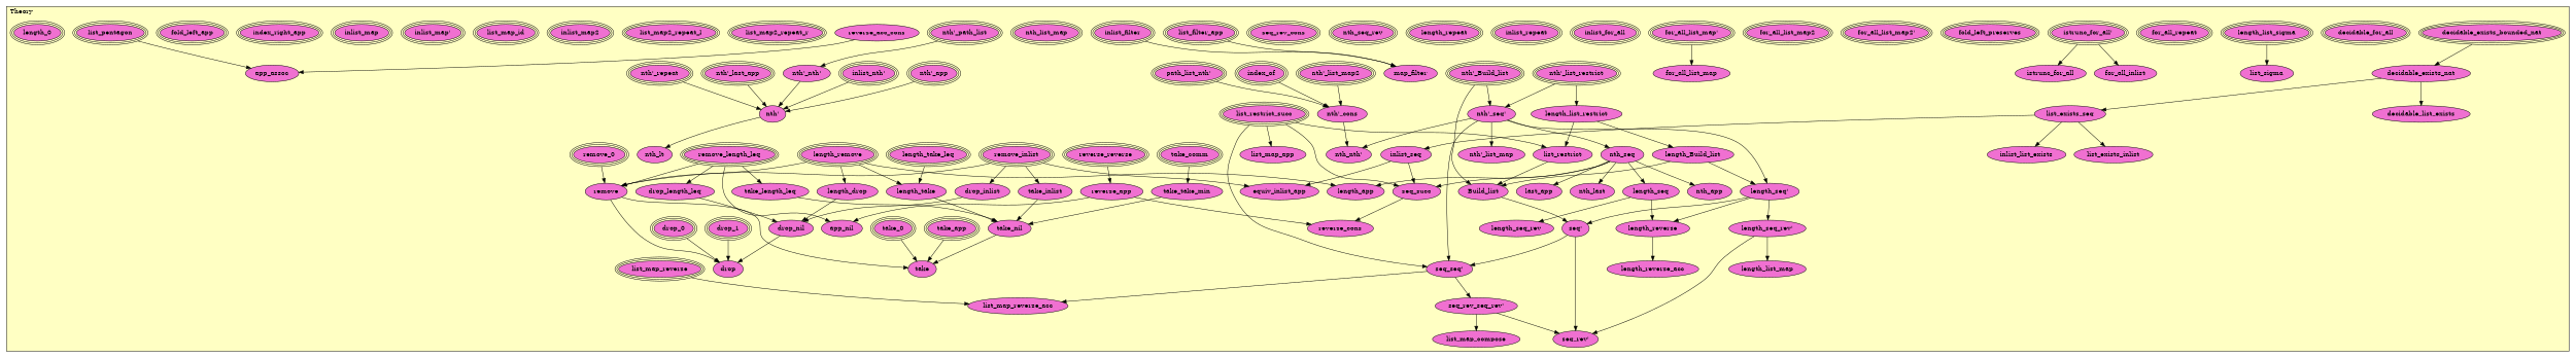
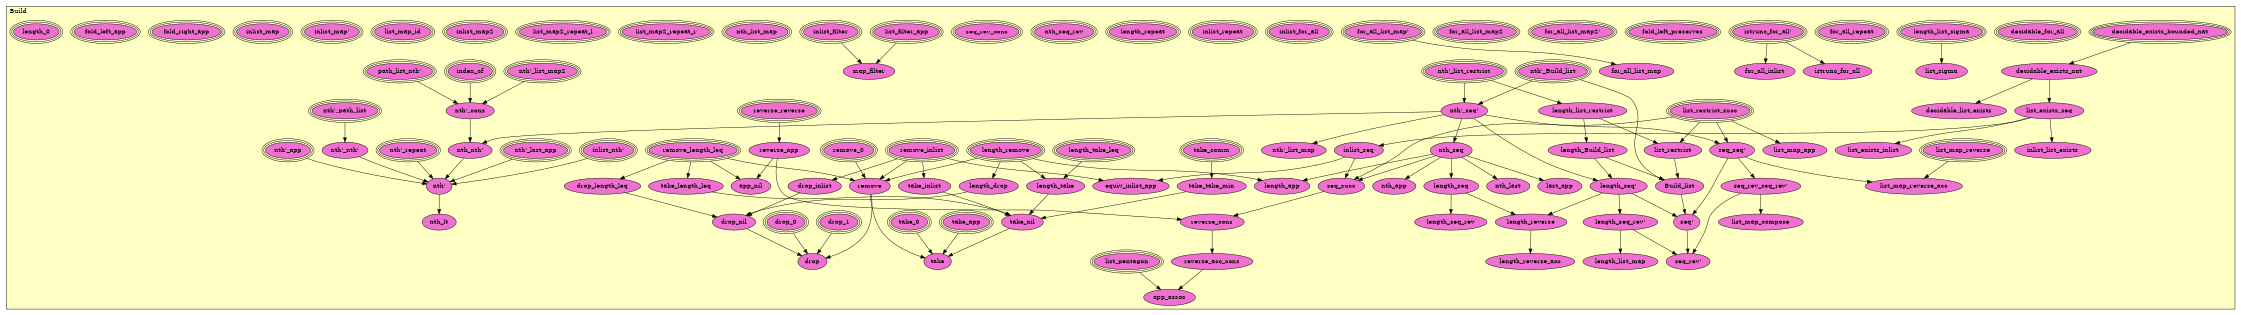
  digraph {
    node [fillcolor="#F070D1" style=filled]
    n1 [label=decidable_exists_bounded_nat peripheries=3]
    n2 [label=decidable_exists_nat]
    n3 [label=list_exists_seq]
    n4 [label=list_exists_inlist]
    n5 [label=inlist_list_exists]
    n6 [label=decidable_list_exists]
    n7 [label=decidable_for_all peripheries=3]
    n8 [label=length_list_sigma peripheries=3]
    n9 [label=list_sigma]
    n10 [label=for_all_repeat peripheries=3]
    n11 [label="istrunc_for_all'" peripheries=3]
    n12 [label=istrunc_for_all]
    n13 [label=fold_left_preserves peripheries=3]
    n14 [label="for_all_list_map2'" peripheries=3]
    n15 [label=for_all_list_map2 peripheries=3]
    n16 [label="for_all_list_map'" peripheries=3]
    n17 [label=for_all_list_map]
    n18 [label=inlist_for_all peripheries=3]
    n19 [label=for_all_inlist]
    n20 [label=list_restrict_succ peripheries=3]
    n21 [label=inlist_repeat peripheries=3]
    n22 [label=length_repeat peripheries=3]
    n23 [label="nth'_list_restrict" peripheries=3]
    n24 [label=length_list_restrict]
    n25 [label=list_restrict]
    n26 [label="nth'_Build_list" peripheries=3]
    n27 [label=length_Build_list]
    n28 [label=Build_list]
    n29 [label=inlist_seq]
    n30 [label="nth'_seq'"]
    n31 [label=nth_seq]
    n32 [label=nth_seq_rev peripheries=3]
    n33 [label="seq_seq'"]
    n34 [label="seq_rev_seq_rev'"]
    n35 [label="length_seq'"]
    n36 [label="length_seq_rev'"]
    n37 [label="seq'"]
    n38 [label="seq_rev'"]
    n39 [label=seq_succ]
    n40 [label=seq_rev_cons peripheries=3]
    n41 [label=length_seq]
    n42 [label=length_seq_rev]
    n43 [label=list_filter_app peripheries=3]
    n44 [label=inlist_filter peripheries=3]
    n45 [label=map_filter]
    n46 [label=remove_inlist peripheries=3]
    n47 [label=length_remove peripheries=3]
    n48 [label=remove_length_leq peripheries=3]
    n49 [label=remove_0 peripheries=3]
    n50 [label=remove]
    n51 [label=take_app peripheries=3]
    n52 [label=take_comm peripheries=3]
    n53 [label=take_take_min]
    n54 [label=take_inlist]
    n55 [label=length_take_leq peripheries=3]
    n56 [label=length_take]
    n57 [label=take_length_leq]
    n58 [label=take_nil]
    n59 [label=take_0 peripheries=3]
    n60 [label=take]
    n61 [label=drop_inlist]
    n62 [label=length_drop]
    n63 [label=drop_length_leq]
    n64 [label=drop_nil]
    n65 [label=drop_1 peripheries=3]
    n66 [label=drop_0 peripheries=3]
    n67 [label=drop]
    n68 [label="nth'_last_app" peripheries=3]
    n69 [label=last_app]
    n70 [label=nth_last]
    n71 [label=nth_app]
    n72 [label="path_list_nth'" peripheries=3]
    n73 [label="nth'_repeat" peripheries=3]
    n74 [label="nth'_list_map2" peripheries=3]
    n75 [label="nth'_list_map"]
    n76 [label=nth_list_map peripheries=3]
    n77 [label=index_of peripheries=3]
    n78 [label="nth'_app" peripheries=3]
    n79 [label="nth'_cons"]
    n80 [label="nth_nth'"]
    n81 [label="inlist_nth'" peripheries=3]
    n82 [label="nth'_path_list" peripheries=3]
    n83 [label="nth'_nth'"]
    n84 [label="nth'"]
    n85 [label=nth_lt]
    n86 [label=reverse_reverse peripheries=3]
    n87 [label=reverse_app]
    n88 [label=reverse_cons]
    n89 [label=reverse_acc_cons]
    n90 [label=list_map_reverse peripheries=3]
    n91 [label=list_map_reverse_acc]
    n92 [label=length_reverse]
    n93 [label=length_reverse_acc]
    n94 [label=list_map2_repeat_r peripheries=3]
    n95 [label=list_map2_repeat_l peripheries=3]
    n96 [label=inlist_map2 peripheries=3]
    n97 [label=list_map_compose]
    n98 [label=list_map_id peripheries=3]
    n99 [label=list_map_app]
    n100 [label="inlist_map'" peripheries=3]
    n101 [label=inlist_map peripheries=3]
    n102 [label=length_list_map]
-   n103 [label=index_right_app peripheries=3]
+   n103 [label=fold_right_app peripheries=3]
    n104 [label=fold_left_app peripheries=3]
    n105 [label=equiv_inlist_app]
    n106 [label=length_app]
    n107 [label=list_pentagon peripheries=3]
    n108 [label=app_assoc]
    n109 [label=app_nil]
    n110 [label=length_0 peripheries=3]
    subgraph cluster_1 {
      fillcolor="#FFFFC3"
-     label=Theory
+     label=Build
      labeljust=l
      style=filled
      n1
      n2
      n3
      n4
      n5
      n6
      n7
      n8
      n9
      n10
      n11
      n12
      n13
      n14
      n15
      n16
      n17
      n18
      n19
      n20
      n21
      n22
      n23
      n24
      n25
      n26
      n27
      n28
      n29
      n30
      n31
      n32
      n33
      n34
      n35
      n36
      n37
      n38
      n39
      n40
      n41
      n42
      n43
      n44
      n45
      n46
      n47
      n48
      n49
      n50
      n51
      n52
      n53
      n54
      n55
      n56
      n57
      n58
      n59
      n60
      n61
      n62
      n63
      n64
      n65
      n66
      n67
      n68
      n69
      n70
      n71
      n72
      n73
      n74
      n75
      n76
      n77
      n78
      n79
      n80
      n81
      n82
      n83
      n84
      n85
      n86
      n87
      n88
      n89
      n90
      n91
      n92
      n93
      n94
      n95
      n96
      n97
      n98
      n99
      n100
      n101
      n102
      n103
      n104
      n105
      n106
      n107
      n108
      n109
      n110
    }
    n1 -> n2
    n2 -> n3
    n2 -> n6
    n3 -> n4
    n3 -> n5
    n3 -> n29
    n8 -> n9
    n11 -> n12
    n11 -> n19
    n16 -> n17
    n20 -> n25
    n20 -> n33
    n20 -> n39
    n20 -> n99
    n23 -> n24
    n23 -> n30
    n24 -> n25
    n24 -> n27
    n25 -> n28
    n26 -> n28
    n26 -> n30
    n27 -> n28
    n27 -> n35
    n28 -> n37
    n29 -> n39
    n29 -> n105
    n30 -> n31
    n30 -> n33
    n30 -> n35
    n30 -> n75
    n30 -> n80
    n31 -> n39
    n31 -> n41
    n31 -> n69
    n31 -> n70
    n31 -> n71
    n31 -> n106
    n33 -> n34
-   n37 -> n33
+   n33 -> n37
    n33 -> n91
    n34 -> n38
    n34 -> n97
    n35 -> n36
    n35 -> n37
    n35 -> n92
    n36 -> n38
    n36 -> n102
    n37 -> n38
    n39 -> n88
    n41 -> n42
    n41 -> n92
    n43 -> n45
    n44 -> n45
    n46 -> n50
    n46 -> n54
    n46 -> n61
    n46 -> n105
    n47 -> n50
    n47 -> n56
    n47 -> n62
    n47 -> n106
    n48 -> n50
    n48 -> n57
    n48 -> n63
    n48 -> n109
    n49 -> n50
    n50 -> n60
    n50 -> n67
    n51 -> n60
    n52 -> n53
    n53 -> n58
    n54 -> n58
    n55 -> n56
    n56 -> n58
    n57 -> n58
    n58 -> n60
    n59 -> n60
    n61 -> n64
    n62 -> n64
    n63 -> n64
    n64 -> n67
    n65 -> n67
    n66 -> n67
    n68 -> n84
    n72 -> n79
    n73 -> n84
    n74 -> n79
    n77 -> n79
    n78 -> n84
    n79 -> n80
+   n80 -> n84
    n81 -> n84
    n82 -> n83
    n83 -> n84
    n84 -> n85
    n86 -> n87
    n87 -> n88
    n87 -> n109
+   n88 -> n89
    n89 -> n108
    n90 -> n91
    n92 -> n93
    n107 -> n108
  }
